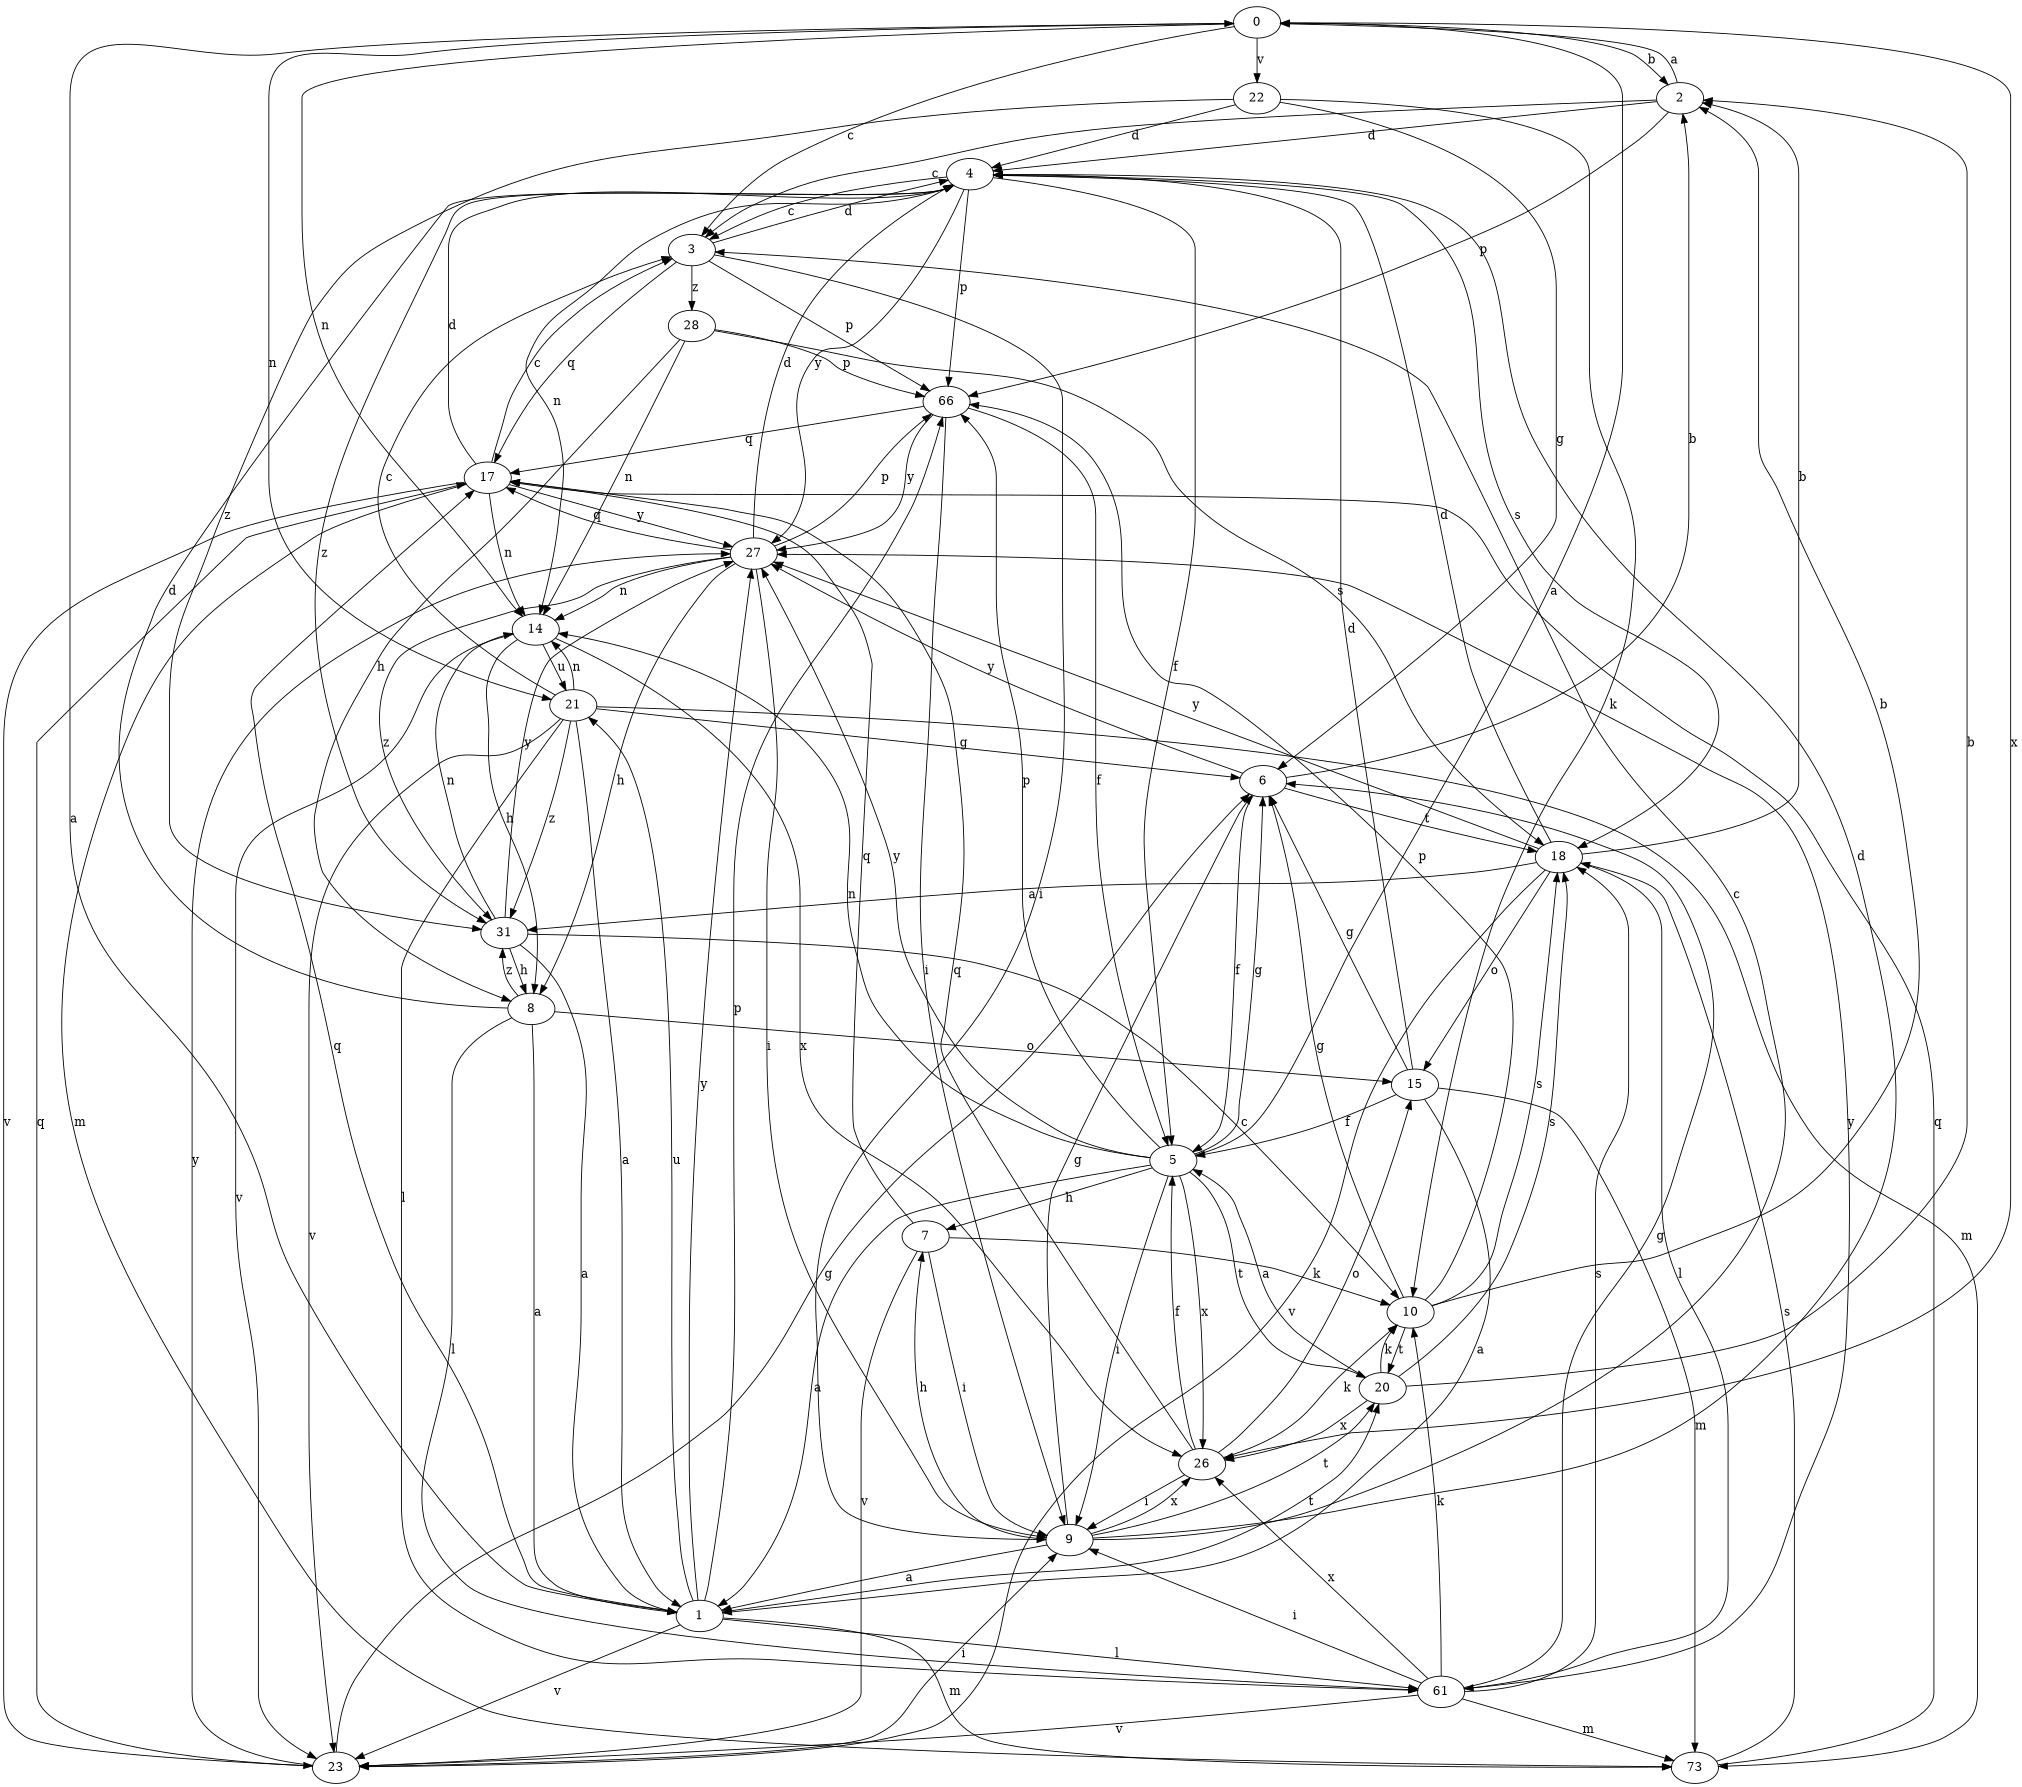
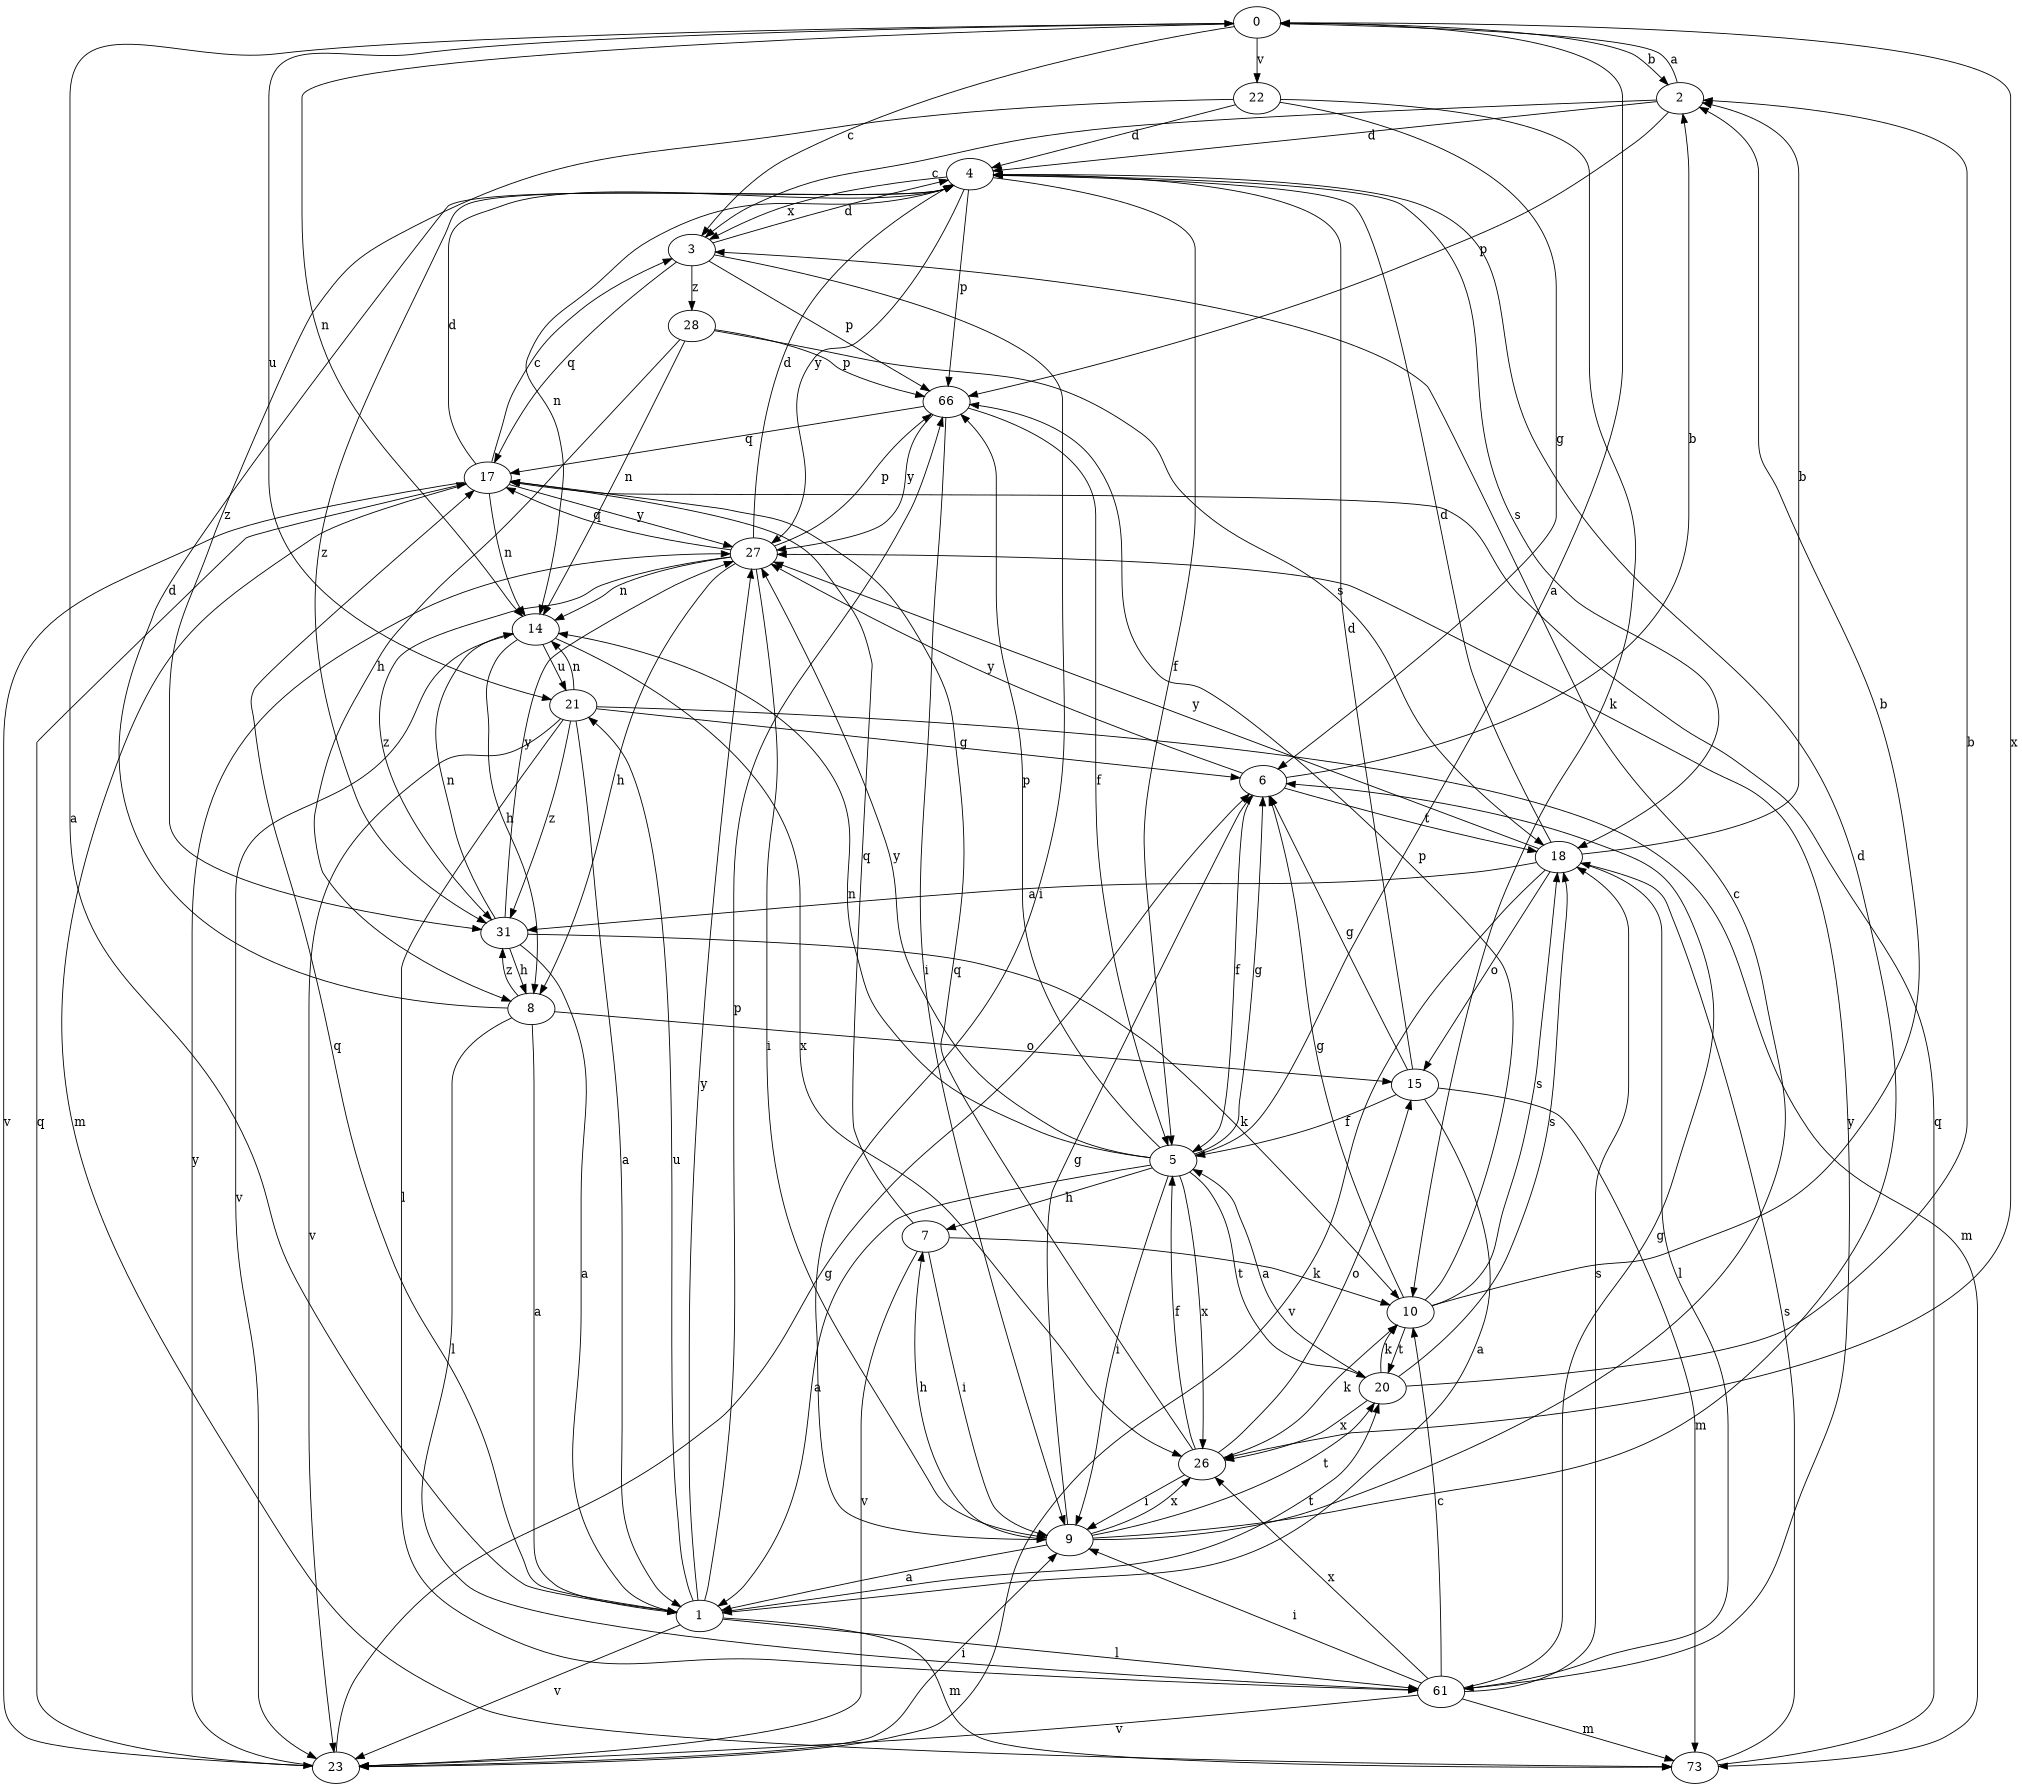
  strict digraph {
    0
    2
    3
    14
    21
    22
    26
    n8 [label=66]
    4
    17
    9
    n12 [label=28]
    23
    8
    1
    n16 [label=61]
    n17 [label=73]
    31
    6
    10
    5
    15
    20
    27
    18
    7
    0 -> 2 [label=b]
    0 -> 3 [label=c]
    0 -> 14 [label=n]
-   0 -> 21 [label=n]
+   0 -> 21 [label=u]
    0 -> 22 [label=v]
    0 -> 26 [label=x]
    2 -> 0 [label=a]
    2 -> 3 [label=c]
    2 -> n8 [label=p]
    2 -> 4 [label=d]
    3 -> n8 [label=p]
    3 -> 4 [label=d]
    3 -> 17 [label=q]
    3 -> 9 [label=i]
    3 -> n12 [label=z]
    14 -> 21 [label=u]
    14 -> 26 [label=x]
    14 -> 23 [label=v]
    14 -> 8 [label=h]
-   21 -> 3 [label=c]
    21 -> 14 [label=n]
    21 -> 23 [label=v]
    21 -> 1 [label=a]
    21 -> n16 [label=l]
    21 -> n17 [label=m]
    21 -> 31 [label=z]
    21 -> 6 [label=g]
    22 -> 4 [label=d]
    22 -> 31 [label=z]
    22 -> 6 [label=g]
    22 -> 10 [label=k]
    26 -> 17 [label=q]
    26 -> 9 [label=i]
    26 -> 10 [label=k]
    26 -> 5 [label=f]
    26 -> 15 [label=o]
    n8 -> 17 [label=q]
    n8 -> 9 [label=i]
    n8 -> 5 [label=f]
    n8 -> 27 [label=y]
-   4 -> 3 [label=c]
+   4 -> 3 [label=x]
    4 -> 14 [label=n]
    4 -> n8 [label=p]
    4 -> 31 [label=z]
    4 -> 5 [label=f]
    4 -> 27 [label=y]
    4 -> 18 [label=s]
    17 -> 3 [label=c]
    17 -> 14 [label=n]
    17 -> 4 [label=d]
    17 -> 23 [label=v]
    17 -> n17 [label=m]
    17 -> 27 [label=y]
    9 -> 3 [label=c]
    9 -> 26 [label=x]
    9 -> 4 [label=d]
    9 -> 1 [label=a]
    9 -> 6 [label=g]
    9 -> 20 [label=t]
    9 -> 7 [label=h]
    n12 -> 14 [label=n]
    n12 -> n8 [label=p]
    n12 -> 8 [label=h]
    n12 -> 18 [label=s]
    23 -> 17 [label=q]
    23 -> 9 [label=i]
    23 -> 6 [label=g]
    23 -> 27 [label=y]
    8 -> 4 [label=d]
    8 -> 1 [label=a]
    8 -> n16 [label=l]
    8 -> 31 [label=z]
    8 -> 15 [label=o]
    1 -> 0 [label=a]
    1 -> 21 [label=u]
    1 -> n8 [label=p]
    1 -> 17 [label=q]
    1 -> 23 [label=v]
    1 -> n16 [label=l]
    1 -> n17 [label=m]
    1 -> 20 [label=t]
    1 -> 27 [label=y]
    n16 -> 26 [label=x]
    n16 -> 9 [label=i]
    n16 -> 23 [label=v]
    n16 -> n17 [label=m]
    n16 -> 6 [label=g]
-   n16 -> 10 [label=k]
+   n16 -> 10 [label=c]
    n16 -> 27 [label=y]
    n16 -> 18 [label=s]
    n17 -> 17 [label=q]
    n17 -> 18 [label=s]
    31 -> 14 [label=n]
    31 -> 8 [label=h]
    31 -> 1 [label=a]
-   31 -> 10 [label=c]
+   31 -> 10 [label=k]
    31 -> 27 [label=y]
    6 -> 2 [label=b]
    6 -> 5 [label=f]
    6 -> 27 [label=y]
    6 -> 18 [label=t]
    10 -> 2 [label=b]
    10 -> n8 [label=p]
    10 -> 6 [label=g]
    10 -> 20 [label=t]
    10 -> 18 [label=s]
    5 -> 0 [label=a]
    5 -> 14 [label=n]
    5 -> 26 [label=x]
    5 -> n8 [label=p]
    5 -> 9 [label=i]
    5 -> 1 [label=a]
    5 -> 6 [label=g]
    5 -> 20 [label=t]
    5 -> 27 [label=y]
    5 -> 7 [label=h]
    15 -> 4 [label=d]
    15 -> 1 [label=a]
    15 -> n17 [label=m]
    15 -> 6 [label=g]
    15 -> 5 [label=f]
    20 -> 2 [label=b]
    20 -> 26 [label=x]
    20 -> 10 [label=k]
    20 -> 5 [label=a]
    20 -> 18 [label=s]
    27 -> 14 [label=n]
    27 -> n8 [label=p]
    27 -> 4 [label=d]
    27 -> 17 [label=q]
    27 -> 9 [label=i]
    27 -> 8 [label=h]
    27 -> 31 [label=z]
    18 -> 2 [label=b]
    18 -> 4 [label=d]
    18 -> 23 [label=v]
    18 -> n16 [label=l]
    18 -> 31 [label=a]
    18 -> 15 [label=o]
    18 -> 27 [label=y]
    7 -> 17 [label=q]
    7 -> 9 [label=i]
    7 -> 23 [label=v]
    7 -> 10 [label=k]
  }
